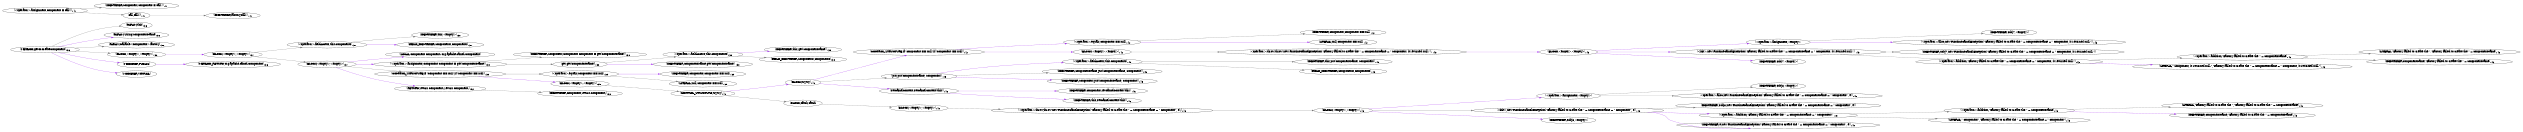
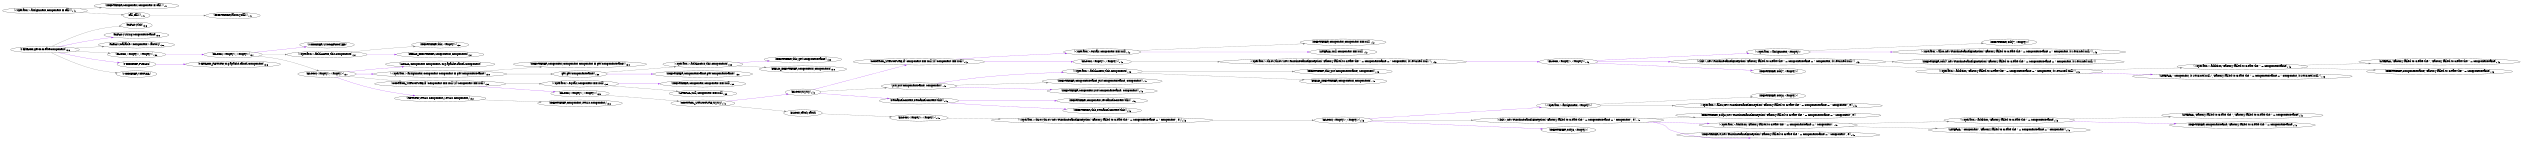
  digraph {
    rankdir=LR
    edge [color=gray40]
    n1 [label=<(METHOD,getOrCreateComponent)<SUB>136</SUB>>]
    n2 [label=<(PARAM,this)<SUB>136</SUB>>]
    n3 [label=<(PARAM,String componentName)<SUB>136</SUB>>]
    n4 [label=<(PARAM,Callable&lt;Component&gt; factory)<SUB>136</SUB>>]
    n5 [label=<(BLOCK,&lt;empty&gt;,&lt;empty&gt;)<SUB>136</SUB>>]
    n6 [label=<(MODIFIER,PUBLIC)>]
    n7 [label=<(MODIFIER,VIRTUAL)>]
    n8 [label=<(BLOCK,&lt;empty&gt;,&lt;empty&gt;)<SUB>137</SUB>>]
    n9 [label=<(METHOD_RETURN,org.apache.camel.Component)<SUB>136</SUB>>]
+   n10 [label=<(MODIFIER,SYNCHRONIZED)>]
    n11 [label=<(&lt;operator&gt;.fieldAccess,this.components)<SUB>137</SUB>>]
    n12 [label=<(BLOCK,&lt;empty&gt;,&lt;empty&gt;)<SUB>137</SUB>>]
    n13 [label=<(IDENTIFIER,this,&lt;empty&gt;)<SUB>138</SUB>>]
    n14 [label=<(FIELD_IDENTIFIER,components,components)<SUB>137</SUB>>]
    n15 [label=<(LOCAL,Component component: org.apache.camel.Component)>]
    n16 [label=<(&lt;operator&gt;.assignment,Component component = get(componentName))<SUB>138</SUB>>]
    n17 [label=<(CONTROL_STRUCTURE,if (component == null),if (component == null))<SUB>139</SUB>>]
    n18 [label=<(RETURN,return component;,return component;)<SUB>152</SUB>>]
    n19 [label=<(IDENTIFIER,component,Component component = get(componentName))<SUB>138</SUB>>]
    n20 [label=<(get,get(componentName))<SUB>138</SUB>>]
    n21 [label=<(&lt;operator&gt;.equals,component == null)<SUB>139</SUB>>]
    n22 [label=<(BLOCK,&lt;empty&gt;,&lt;empty&gt;)<SUB>139</SUB>>]
    n23 [label=<(IDENTIFIER,component,return component;)<SUB>152</SUB>>]
    n24 [label=<(&lt;operator&gt;.fieldAccess,this.components)<SUB>138</SUB>>]
    n25 [label=<(IDENTIFIER,componentName,get(componentName))<SUB>138</SUB>>]
    n26 [label=<(IDENTIFIER,this,get(componentName))<SUB>138</SUB>>]
    n27 [label=<(FIELD_IDENTIFIER,components,components)<SUB>138</SUB>>]
    n28 [label=<(IDENTIFIER,component,component == null)<SUB>139</SUB>>]
    n29 [label=<(LITERAL,null,component == null)<SUB>139</SUB>>]
    n30 [label=<(CONTROL_STRUCTURE,try,try)<SUB>140</SUB>>]
    n31 [label=<(BLOCK,try,try)<SUB>140</SUB>>]
    n32 [label=<(BLOCK,catch,catch)>]
    n33 [label=<(CONTROL_STRUCTURE,if (component == null),if (component == null))<SUB>142</SUB>>]
    n34 [label=<(put,put(componentName, component))<SUB>145</SUB>>]
    n35 [label=<(setCamelContext,setCamelContext(this))<SUB>146</SUB>>]
    n36 [label=<(BLOCK,&lt;empty&gt;,&lt;empty&gt;)<SUB>148</SUB>>]
    n37 [label=<(&lt;operator&gt;.assignment,component = call())<SUB>141</SUB>>]
    n38 [label=<(IDENTIFIER,component,component = call())<SUB>141</SUB>>]
    n39 [label=<(call,call())<SUB>141</SUB>>]
    n40 [label=<(&lt;operator&gt;.equals,component == null)<SUB>142</SUB>>]
    n41 [label=<(BLOCK,&lt;empty&gt;,&lt;empty&gt;)<SUB>142</SUB>>]
    n42 [label=<(&lt;operator&gt;.fieldAccess,this.components)<SUB>145</SUB>>]
    n43 [label=<(IDENTIFIER,componentName,put(componentName, component))<SUB>145</SUB>>]
    n44 [label=<(IDENTIFIER,component,put(componentName, component))<SUB>145</SUB>>]
    n45 [label=<(IDENTIFIER,component,setCamelContext(this))<SUB>146</SUB>>]
    n46 [label=<(IDENTIFIER,this,setCamelContext(this))<SUB>146</SUB>>]
    n47 [label=<(IDENTIFIER,factory,call())<SUB>141</SUB>>]
    n48 [label=<(IDENTIFIER,component,component == null)<SUB>142</SUB>>]
    n49 [label=<(LITERAL,null,component == null)<SUB>142</SUB>>]
    n50 [label=<(&lt;operator&gt;.throw,throw new RuntimeCamelException(&quot;Factory failed to create the &quot; + componentName + &quot; component, it returned null.&quot;);)<SUB>143</SUB>>]
    n51 [label=<(BLOCK,&lt;empty&gt;,&lt;empty&gt;)<SUB>143</SUB>>]
    n52 [label=<(&lt;operator&gt;.assignment,&lt;empty&gt;)>]
    n53 [label=<(&lt;init&gt;,new RuntimeCamelException(&quot;Factory failed to create the &quot; + componentName + &quot; component, it returned null.&quot;))<SUB>143</SUB>>]
    n54 [label=<(IDENTIFIER,$obj7,&lt;empty&gt;)>]
    n55 [label=<(IDENTIFIER,$obj7,&lt;empty&gt;)>]
    n56 [label=<(&lt;operator&gt;.alloc,new RuntimeCamelException(&quot;Factory failed to create the &quot; + componentName + &quot; component, it returned null.&quot;))<SUB>143</SUB>>]
    n57 [label=<(IDENTIFIER,$obj7,new RuntimeCamelException(&quot;Factory failed to create the &quot; + componentName + &quot; component, it returned null.&quot;))>]
    n58 [label=<(&lt;operator&gt;.addition,&quot;Factory failed to create the &quot; + componentName + &quot; component, it returned null.&quot;)<SUB>143</SUB>>]
    n59 [label=<(&lt;operator&gt;.addition,&quot;Factory failed to create the &quot; + componentName)<SUB>143</SUB>>]
    n60 [label=<(LITERAL,&quot; component, it returned null.&quot;,&quot;Factory failed to create the &quot; + componentName + &quot; component, it returned null.&quot;)<SUB>143</SUB>>]
    n61 [label=<(LITERAL,&quot;Factory failed to create the &quot;,&quot;Factory failed to create the &quot; + componentName)<SUB>143</SUB>>]
    n62 [label=<(IDENTIFIER,componentName,&quot;Factory failed to create the &quot; + componentName)<SUB>143</SUB>>]
    n63 [label=<(IDENTIFIER,this,put(componentName, component))<SUB>145</SUB>>]
    n64 [label=<(FIELD_IDENTIFIER,components,components)<SUB>145</SUB>>]
    n65 [label=<(&lt;operator&gt;.throw,throw new RuntimeCamelException(&quot;Factory failed to create the &quot; + componentName + &quot; component&quot;, e);)<SUB>149</SUB>>]
    n66 [label=<(BLOCK,&lt;empty&gt;,&lt;empty&gt;)<SUB>149</SUB>>]
    n67 [label=<(&lt;operator&gt;.assignment,&lt;empty&gt;)>]
    n68 [label=<(&lt;init&gt;,new RuntimeCamelException(&quot;Factory failed to create the &quot; + componentName + &quot; component&quot;, e))<SUB>149</SUB>>]
    n69 [label=<(IDENTIFIER,$obj8,&lt;empty&gt;)>]
    n70 [label=<(IDENTIFIER,$obj8,&lt;empty&gt;)>]
    n71 [label=<(&lt;operator&gt;.alloc,new RuntimeCamelException(&quot;Factory failed to create the &quot; + componentName + &quot; component&quot;, e))<SUB>149</SUB>>]
    n72 [label=<(IDENTIFIER,$obj8,new RuntimeCamelException(&quot;Factory failed to create the &quot; + componentName + &quot; component&quot;, e))>]
    n73 [label=<(&lt;operator&gt;.addition,&quot;Factory failed to create the &quot; + componentName + &quot; component&quot;)<SUB>149</SUB>>]
    n74 [label=<(IDENTIFIER,e,new RuntimeCamelException(&quot;Factory failed to create the &quot; + componentName + &quot; component&quot;, e))<SUB>149</SUB>>]
    n75 [label=<(&lt;operator&gt;.addition,&quot;Factory failed to create the &quot; + componentName)<SUB>149</SUB>>]
    n76 [label=<(LITERAL,&quot; component&quot;,&quot;Factory failed to create the &quot; + componentName + &quot; component&quot;)<SUB>149</SUB>>]
    n77 [label=<(LITERAL,&quot;Factory failed to create the &quot;,&quot;Factory failed to create the &quot; + componentName)<SUB>149</SUB>>]
    n78 [label=<(IDENTIFIER,componentName,&quot;Factory failed to create the &quot; + componentName)<SUB>149</SUB>>]
    n1 -> n2
    n1 -> n3 [color=purple]
    n1 -> n4
    n1 -> n5
    n1 -> n6 [color=purple]
-   n1 -> n7 [color=purple]
+   n1 -> n7
    n5 -> n8 [color=purple]
    n6 -> n9 [color=purple]
+   n8 -> n10 [color=purple]
    n8 -> n11
    n8 -> n12
    n11 -> n13
    n11 -> n14 [color=purple]
    n12 -> n15 [color=purple]
    n12 -> n16 [color=purple]
    n12 -> n17
    n12 -> n18 [color=purple]
    n16 -> n19
    n16 -> n20
    n17 -> n21
    n17 -> n22 [color=purple]
    n18 -> n23
    n20 -> n24
    n20 -> n25 [color=purple]
    n21 -> n28 [color=purple]
    n21 -> n29
    n22 -> n30
    n24 -> n26 [color=purple]
    n24 -> n27
    n30 -> n31 [color=purple]
    n30 -> n32
    n31 -> n33 [color=purple]
    n31 -> n34
    n31 -> n35 [color=purple]
    n32 -> n36
    n33 -> n40 [color=purple]
    n33 -> n41 [color=purple]
    n34 -> n42 [color=purple]
    n34 -> n43
    n34 -> n44 [color=purple]
    n35 -> n45 [color=purple]
    n35 -> n46 [color=purple]
    n36 -> n65
    n37 -> n38
    n37 -> n39
    n39 -> n47
    n40 -> n48
    n40 -> n49 [color=purple]
    n41 -> n50
    n42 -> n63
    n42 -> n64
    n50 -> n51 [color=purple]
    n51 -> n52 [color=purple]
    n51 -> n53 [color=purple]
    n51 -> n54 [color=purple]
    n52 -> n55
    n52 -> n56 [color=purple]
    n53 -> n57
    n53 -> n58
    n58 -> n59
    n58 -> n60 [color=purple]
    n59 -> n61
    n59 -> n62
    n65 -> n66
    n66 -> n67 [color=purple]
    n66 -> n68
    n66 -> n69 [color=purple]
    n67 -> n70
    n67 -> n71
    n68 -> n72
    n68 -> n73 [color=purple]
    n68 -> n74 [color=purple]
    n73 -> n75
    n73 -> n76
    n75 -> n77
    n75 -> n78 [color=purple]
  }
